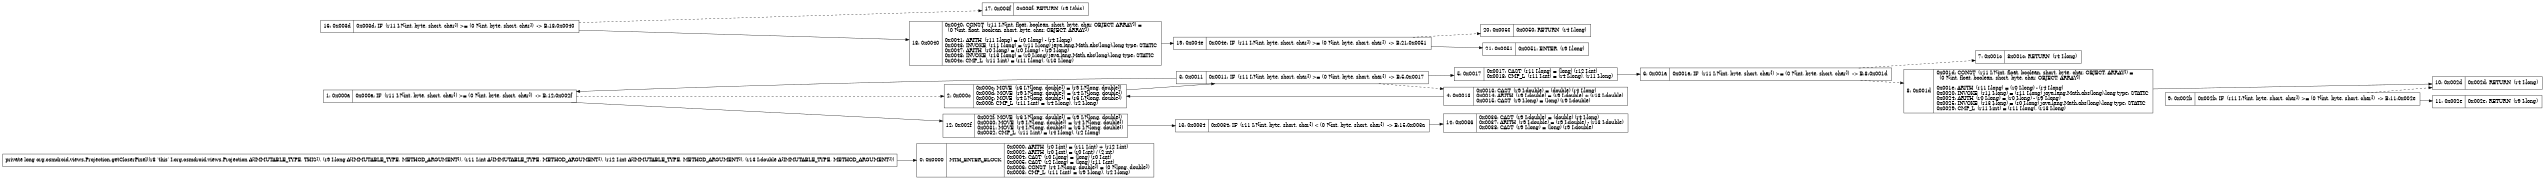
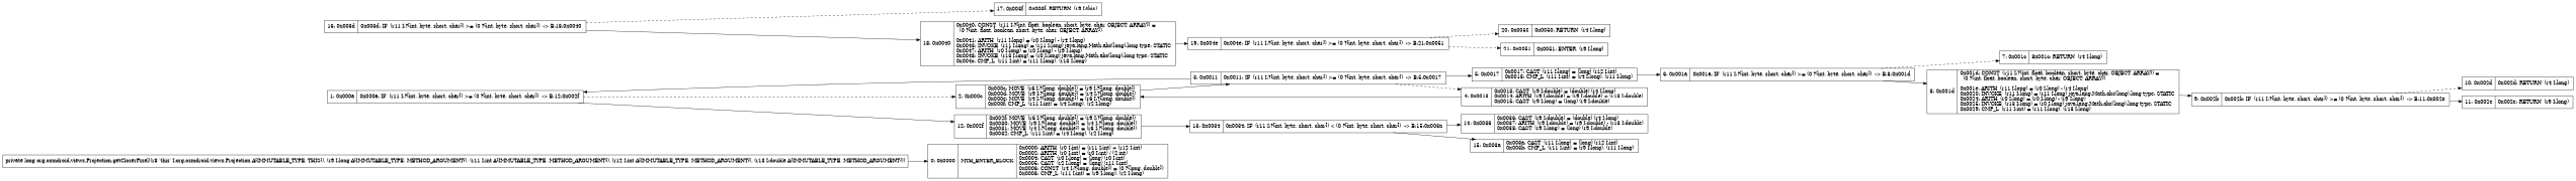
  digraph {
    rankdir=LR
    node [shape=record]
    n1 [label="{0\:\ 0x0000|MTH_ENTER_BLOCK\l|0x0000: ARITH  (r0 I:int) = (r11 I:int) + (r12 I:int) \l0x0002: ARITH  (r0 I:int) = (r0 I:int) \/ (2 int) \l0x0004: CAST  (r0 I:long) = (long) (r0 I:int) \l0x0005: CAST  (r2 I:long) = (long) (r11 I:int) \l0x0006: CONST  (r4 I:?[long, double]) = (0 ?[long, double]) \l0x0008: CMP_L  (r11 I:int) = (r9 I:long), (r2 I:long) \l}"]
    n2 [label="{1\:\ 0x000a|0x000a: IF  (r11 I:?[int, byte, short, char]) \>= (0 ?[int, byte, short, char])  \-\> B:12:0x002f \l}"]
    n3 [label="{2\:\ 0x000c|0x000c: MOVE  (r6 I:?[long, double]) = (r9 I:?[long, double]) \l0x000d: MOVE  (r9 I:?[long, double]) = (r4 I:?[long, double]) \l0x000e: MOVE  (r4 I:?[long, double]) = (r6 I:?[long, double]) \l0x000f: CMP_L  (r11 I:int) = (r4 I:long), (r2 I:long) \l}"]
    n4 [label="{12\:\ 0x002f|0x002f: MOVE  (r6 I:?[long, double]) = (r9 I:?[long, double]) \l0x0030: MOVE  (r9 I:?[long, double]) = (r4 I:?[long, double]) \l0x0031: MOVE  (r4 I:?[long, double]) = (r6 I:?[long, double]) \l0x0032: CMP_L  (r11 I:int) = (r4 I:long), (r2 I:long) \l}"]
    n5 [label="{3\:\ 0x0011|0x0011: IF  (r11 I:?[int, byte, short, char]) \>= (0 ?[int, byte, short, char])  \-\> B:5:0x0017 \l}"]
    n6 [label="{13\:\ 0x0034|0x0034: IF  (r11 I:?[int, byte, short, char]) \< (0 ?[int, byte, short, char])  \-\> B:15:0x003a \l}"]
    n7 [label="{4\:\ 0x0013|0x0013: CAST  (r9 I:double) = (double) (r4 I:long) \l0x0014: ARITH  (r9 I:double) = (r9 I:double) + (r13 I:double) \l0x0015: CAST  (r9 I:long) = (long) (r9 I:double) \l}"]
    n8 [label="{5\:\ 0x0017|0x0017: CAST  (r11 I:long) = (long) (r12 I:int) \l0x0018: CMP_L  (r11 I:int) = (r4 I:long), (r11 I:long) \l}"]
    n9 [label="{6\:\ 0x001a|0x001a: IF  (r11 I:?[int, byte, short, char]) \>= (0 ?[int, byte, short, char])  \-\> B:8:0x001d \l}"]
    n10 [label="{7\:\ 0x001c|8x001c: RETURN  (r4 I:long) \l}"]
    n11 [label="{8\:\ 0x001d|0x001d: CONST  (r11 I:?[int, float, boolean, short, byte, char, OBJECT, ARRAY]) = \l  (0 ?[int, float, boolean, short, byte, char, OBJECT, ARRAY])\l \l0x001e: ARITH  (r11 I:long) = (r0 I:long) \- (r4 I:long) \l0x0020: INVOKE  (r11 I:long) = (r11 I:long) java.lang.Math.abs(long):long type: STATIC \l0x0024: ARITH  (r0 I:long) = (r0 I:long) \- (r9 I:long) \l0x0025: INVOKE  (r13 I:long) = (r0 I:long) java.lang.Math.abs(long):long type: STATIC \l0x0029: CMP_L  (r11 I:int) = (r11 I:long), (r13 I:long) \l}"]
    n12 [label="{9\:\ 0x002b|0x002b: IF  (r11 I:?[int, byte, short, char]) \>= (0 ?[int, byte, short, char])  \-\> B:11:0x002e \l}"]
    n13 [label="{10\:\ 0x002d|0x002d: RETURN  (r4 I:long) \l}"]
    n14 [label="{11\:\ 0x002e|0x002e: RETURN  (r9 I:long) \l}"]
    n15 [label="{14\:\ 0x0036|0x0036: CAST  (r9 I:double) = (double) (r4 I:long) \l0x0037: ARITH  (r9 I:double) = (r9 I:double) \- (r13 I:double) \l0x0038: CAST  (r9 I:long) = (long) (r9 I:double) \l}"]
+   n16 [label="{15\:\ 0x003a|0x003a: CAST  (r11 I:long) = (long) (r12 I:int) \l0x003b: CMP_L  (r11 I:int) = (r9 I:long), (r11 I:long) \l}"]
    n17 [label="{16\:\ 0x003d|0x003d: IF  (r11 I:?[int, byte, short, char]) \>= (0 ?[int, byte, short, char])  \-\> B:18:0x0040 \l}"]
    n18 [label="{17\:\ 0x003f|0x003f: RETURN  (r9 I:this) \l}"]
    n19 [label="{18\:\ 0x0040|0x0040: CONST  (r11 I:?[int, float, boolean, short, byte, char, OBJECT, ARRAY]) = \l  (0 ?[int, float, boolean, short, byte, char, OBJECT, ARRAY])\l \l0x0041: ARITH  (r11 I:long) = (r0 I:long) \- (r4 I:long) \l0x0043: INVOKE  (r11 I:long) = (r11 I:long) java.lang.Math.abs(long):long type: STATIC \l0x0047: ARITH  (r0 I:long) = (r0 I:long) \- (r9 I:long) \l0x0048: INVOKE  (r13 I:long) = (r0 I:long) java.lang.Math.abs(long):long type: STATIC \l0x004c: CMP_L  (r11 I:int) = (r11 I:long), (r13 I:long) \l}"]
    n20 [label="{19\:\ 0x004e|0x004e: IF  (r11 I:?[int, byte, short, char]) \>= (0 ?[int, byte, short, char])  \-\> B:21:0x0051 \l}"]
    n21 [label="{20\:\ 0x0050|0x0050: RETURN  (r4 I:long) \l}"]
    n22 [label="{21\:\ 0x0051|0x0051: ENTER  (r9 I:long) \l}"]
    n23 [label="{private long org.osmdroid.views.Projection.getCloserPixel((r8 'this' I:org.osmdroid.views.Projection A[IMMUTABLE_TYPE, THIS]), (r9 I:long A[IMMUTABLE_TYPE, METHOD_ARGUMENT]), (r11 I:int A[IMMUTABLE_TYPE, METHOD_ARGUMENT]), (r12 I:int A[IMMUTABLE_TYPE, METHOD_ARGUMENT]), (r13 I:double A[IMMUTABLE_TYPE, METHOD_ARGUMENT])) }"]
    n2 -> n3 [style=dashed]
    n2 -> n4
    n3 -> n5
    n4 -> n6
    n5 -> n2
    n5 -> n7 [style=dashed]
    n5 -> n8
    n6 -> n15 [style=solid]
+   n6 -> n16
    n7 -> n3
    n8 -> n9
    n9 -> n10 [style=dashed]
-   n9 -> n11 [style=dashed]
-   n11 -> n13
+   n9 -> n11
+   n11 -> n12
    n12 -> n13 [style=dashed]
    n12 -> n14
    n17 -> n18 [style=dashed]
    n17 -> n19
    n19 -> n20
    n20 -> n21 [style=dashed]
-   n20 -> n22
+   n20 -> n22 [style=dashed]
    n23 -> n1
  }
